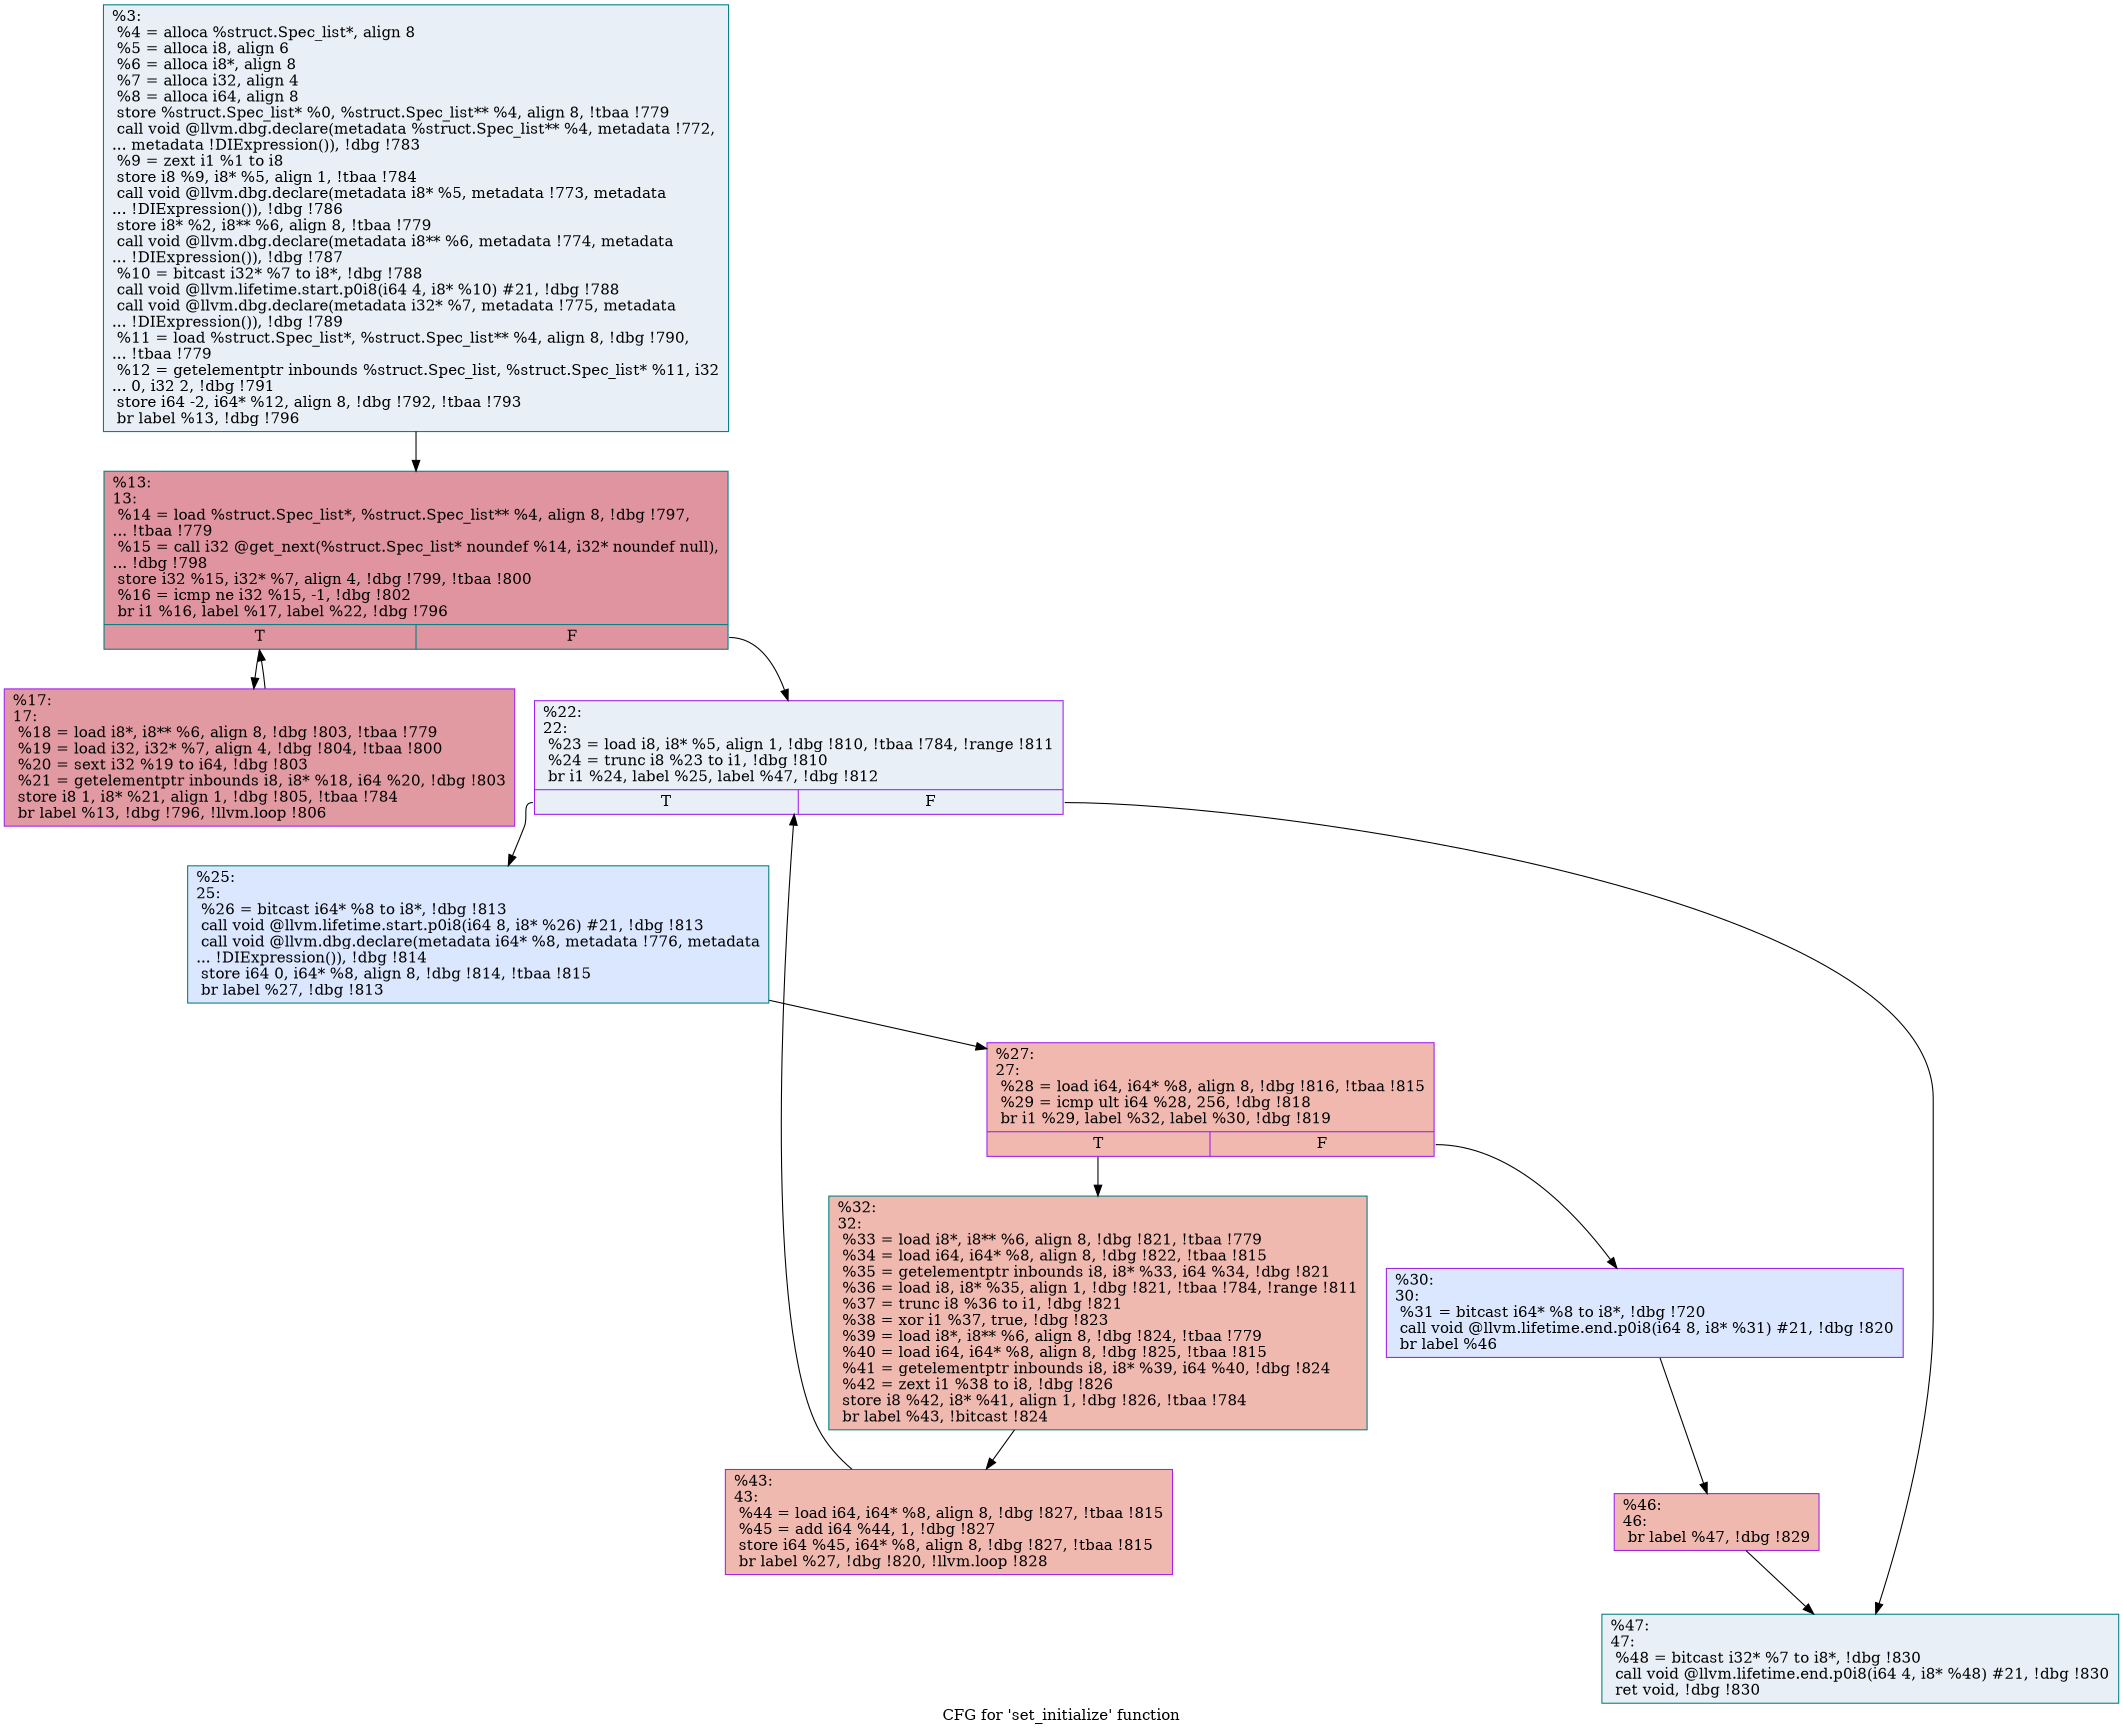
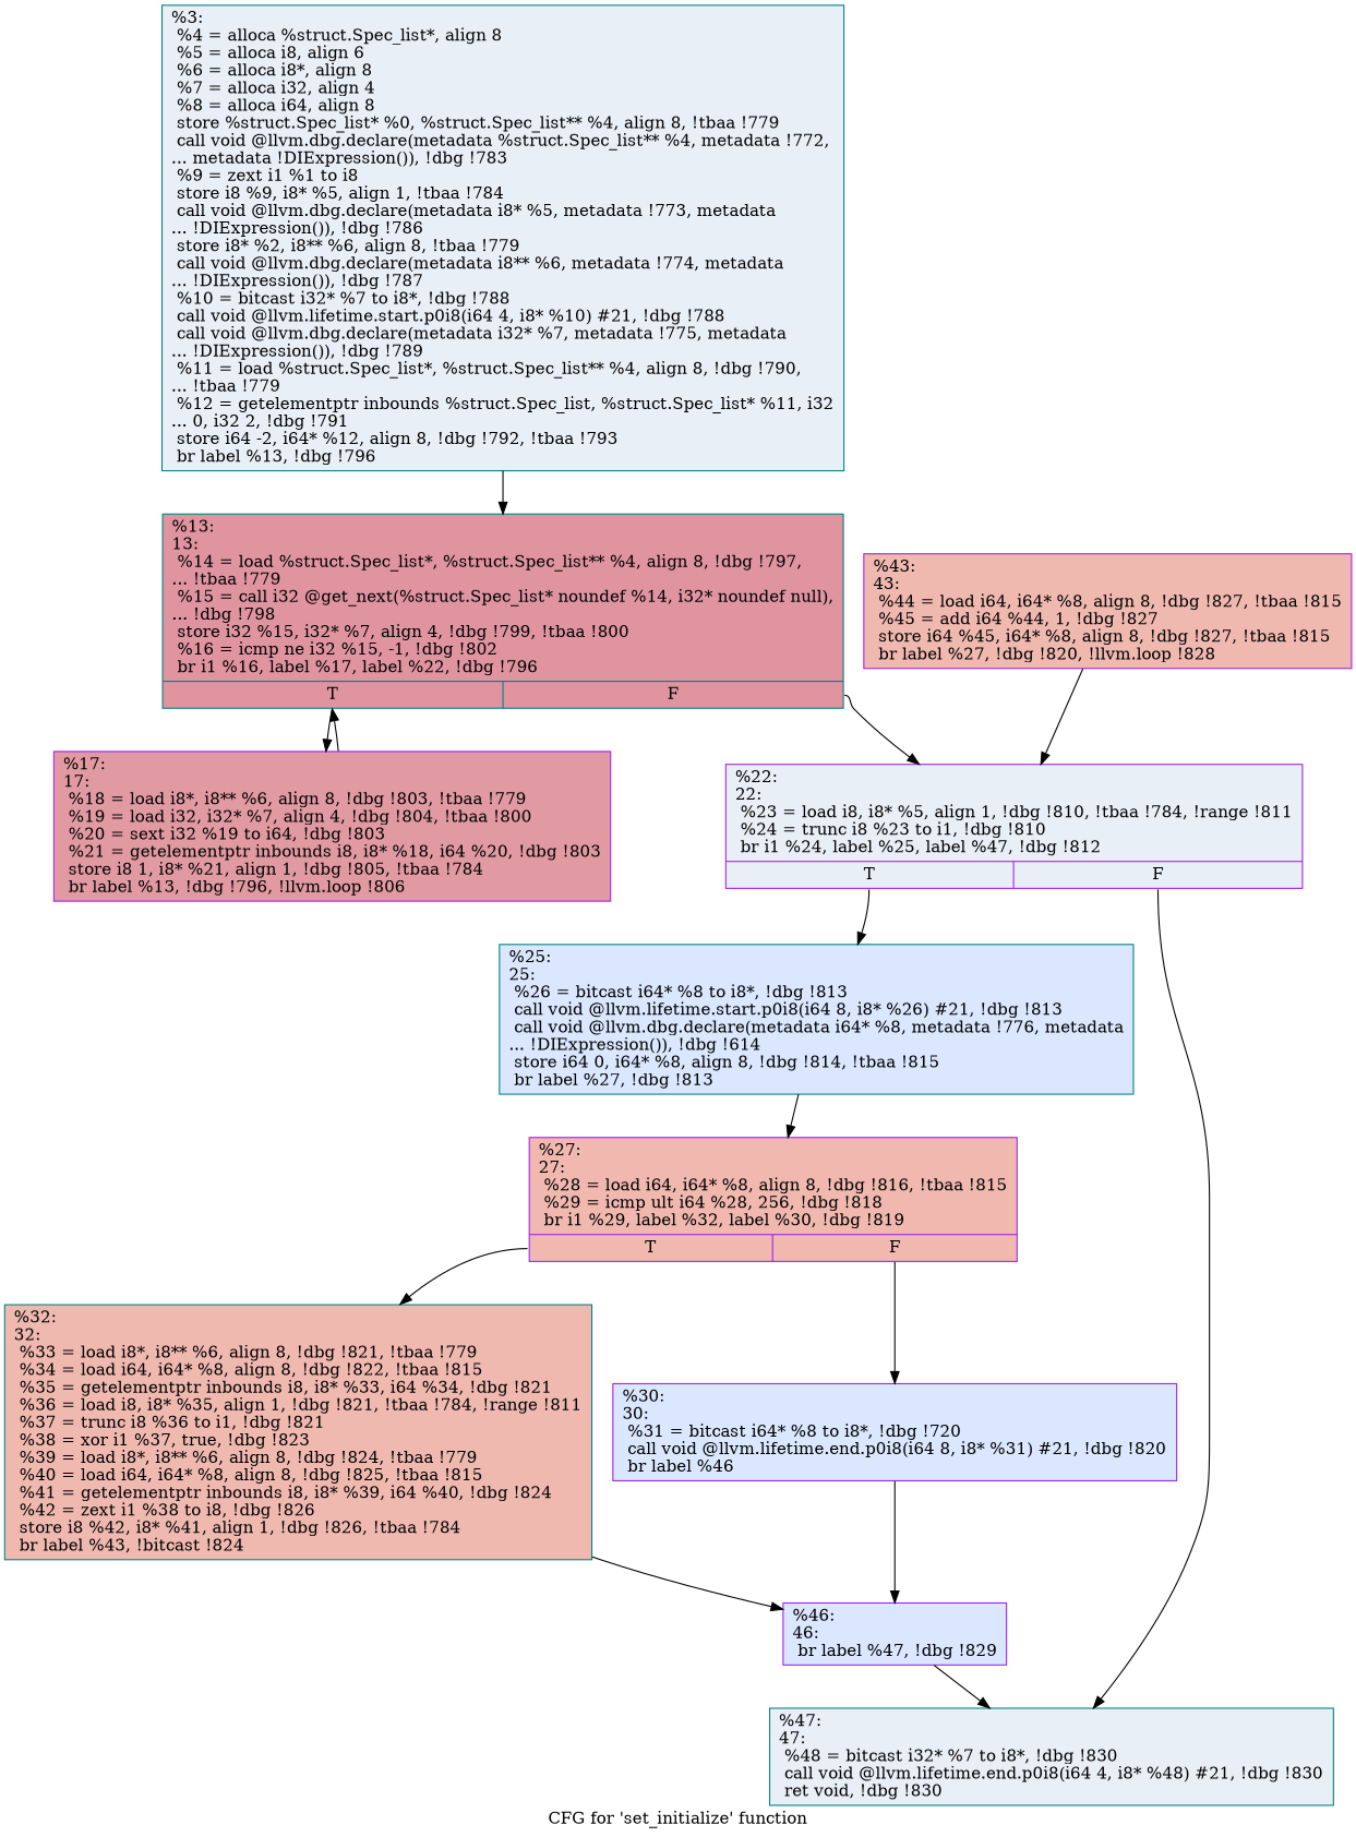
  digraph {
    label="CFG for 'set_initialize' function"
    node [color=purple fillcolor="#cedaeb70" shape=record style=filled]
    n1 [color=teal label="{%3:\l  %4 = alloca %struct.Spec_list*, align 8\l  %5 = alloca i8, align 6\l  %6 = alloca i8*, align 8\l  %7 = alloca i32, align 4\l  %8 = alloca i64, align 8\l  store %struct.Spec_list* %0, %struct.Spec_list** %4, align 8, !tbaa !779\l  call void @llvm.dbg.declare(metadata %struct.Spec_list** %4, metadata !772,\l... metadata !DIExpression()), !dbg !783\l  %9 = zext i1 %1 to i8\l  store i8 %9, i8* %5, align 1, !tbaa !784\l  call void @llvm.dbg.declare(metadata i8* %5, metadata !773, metadata\l... !DIExpression()), !dbg !786\l  store i8* %2, i8** %6, align 8, !tbaa !779\l  call void @llvm.dbg.declare(metadata i8** %6, metadata !774, metadata\l... !DIExpression()), !dbg !787\l  %10 = bitcast i32* %7 to i8*, !dbg !788\l  call void @llvm.lifetime.start.p0i8(i64 4, i8* %10) #21, !dbg !788\l  call void @llvm.dbg.declare(metadata i32* %7, metadata !775, metadata\l... !DIExpression()), !dbg !789\l  %11 = load %struct.Spec_list*, %struct.Spec_list** %4, align 8, !dbg !790,\l... !tbaa !779\l  %12 = getelementptr inbounds %struct.Spec_list, %struct.Spec_list* %11, i32\l... 0, i32 2, !dbg !791\l  store i64 -2, i64* %12, align 8, !dbg !792, !tbaa !793\l  br label %13, !dbg !796\l}"]
    n2 [color=teal fillcolor="#b70d2870" label="{%13:\l13:                                               \l  %14 = load %struct.Spec_list*, %struct.Spec_list** %4, align 8, !dbg !797,\l... !tbaa !779\l  %15 = call i32 @get_next(%struct.Spec_list* noundef %14, i32* noundef null),\l... !dbg !798\l  store i32 %15, i32* %7, align 4, !dbg !799, !tbaa !800\l  %16 = icmp ne i32 %15, -1, !dbg !802\l  br i1 %16, label %17, label %22, !dbg !796\l|{<s0>T|<s1>F}}"]
    n3 [fillcolor="#bb1b2c70" label="{%17:\l17:                                               \l  %18 = load i8*, i8** %6, align 8, !dbg !803, !tbaa !779\l  %19 = load i32, i32* %7, align 4, !dbg !804, !tbaa !800\l  %20 = sext i32 %19 to i64, !dbg !803\l  %21 = getelementptr inbounds i8, i8* %18, i64 %20, !dbg !803\l  store i8 1, i8* %21, align 1, !dbg !805, !tbaa !784\l  br label %13, !dbg !796, !llvm.loop !806\l}"]
    n4 [label="{%22:\l22:                                               \l  %23 = load i8, i8* %5, align 1, !dbg !810, !tbaa !784, !range !811\l  %24 = trunc i8 %23 to i1, !dbg !810\l  br i1 %24, label %25, label %47, !dbg !812\l|{<s0>T|<s1>F}}"]
-   n5 [color=teal fillcolor="#abc8fd70" label="{%25:\l25:                                               \l  %26 = bitcast i64* %8 to i8*, !dbg !813\l  call void @llvm.lifetime.start.p0i8(i64 8, i8* %26) #21, !dbg !813\l  call void @llvm.dbg.declare(metadata i64* %8, metadata !776, metadata\l... !DIExpression()), !dbg !814\l  store i64 0, i64* %8, align 8, !dbg !814, !tbaa !815\l  br label %27, !dbg !813\l}"]
+   n5 [color=teal fillcolor="#abc8fd70" label="{%25:\l25:                                               \l  %26 = bitcast i64* %8 to i8*, !dbg !813\l  call void @llvm.lifetime.start.p0i8(i64 8, i8* %26) #21, !dbg !813\l  call void @llvm.dbg.declare(metadata i64* %8, metadata !776, metadata\l... !DIExpression()), !dbg !614\l  store i64 0, i64* %8, align 8, !dbg !814, !tbaa !815\l  br label %27, !dbg !813\l}"]
    n6 [color=teal label="{%47:\l47:                                               \l  %48 = bitcast i32* %7 to i8*, !dbg !830\l  call void @llvm.lifetime.end.p0i8(i64 4, i8* %48) #21, !dbg !830\l  ret void, !dbg !830\l}"]
    n7 [fillcolor="#dc5d4a70" label="{%27:\l27:                                               \l  %28 = load i64, i64* %8, align 8, !dbg !816, !tbaa !815\l  %29 = icmp ult i64 %28, 256, !dbg !818\l  br i1 %29, label %32, label %30, !dbg !819\l|{<s0>T|<s1>F}}"]
    n8 [color=teal fillcolor="#de614d70" label="{%32:\l32:                                               \l  %33 = load i8*, i8** %6, align 8, !dbg !821, !tbaa !779\l  %34 = load i64, i64* %8, align 8, !dbg !822, !tbaa !815\l  %35 = getelementptr inbounds i8, i8* %33, i64 %34, !dbg !821\l  %36 = load i8, i8* %35, align 1, !dbg !821, !tbaa !784, !range !811\l  %37 = trunc i8 %36 to i1, !dbg !821\l  %38 = xor i1 %37, true, !dbg !823\l  %39 = load i8*, i8** %6, align 8, !dbg !824, !tbaa !779\l  %40 = load i64, i64* %8, align 8, !dbg !825, !tbaa !815\l  %41 = getelementptr inbounds i8, i8* %39, i64 %40, !dbg !824\l  %42 = zext i1 %38 to i8, !dbg !826\l  store i8 %42, i8* %41, align 1, !dbg !826, !tbaa !784\l  br label %43, !bitcast !824\l}"]
    n9 [fillcolor="#abc8fd70" label="{%30:\l30:                                               \l  %31 = bitcast i64* %8 to i8*, !dbg !720\l  call void @llvm.lifetime.end.p0i8(i64 8, i8* %31) #21, !dbg !820\l  br label %46\l}"]
    n10 [fillcolor="#de614d70" label="{%43:\l43:                                               \l  %44 = load i64, i64* %8, align 8, !dbg !827, !tbaa !815\l  %45 = add i64 %44, 1, !dbg !827\l  store i64 %45, i64* %8, align 8, !dbg !827, !tbaa !815\l  br label %27, !dbg !820, !llvm.loop !828\l}"]
-   n11 [fillcolor="#de614d70" label="{%46:\l46:                                               \l  br label %47, !dbg !829\l}"]
+   n11 [fillcolor="#abc8fd70" label="{%46:\l46:                                               \l  br label %47, !dbg !829\l}"]
    n1 -> n2
    n2 -> n3 [tailport=s0]
    n2 -> n4 [tailport=s1]
    n3 -> n2
    n4 -> n5 [tailport=s0]
    n4 -> n6 [tailport=s1]
    n5 -> n7
    n7 -> n8 [tailport=s0]
    n7 -> n9 [tailport=s1]
-   n8 -> n10
+   n8 -> n11
    n9 -> n11
    n10 -> n4
    n11 -> n6
  }
